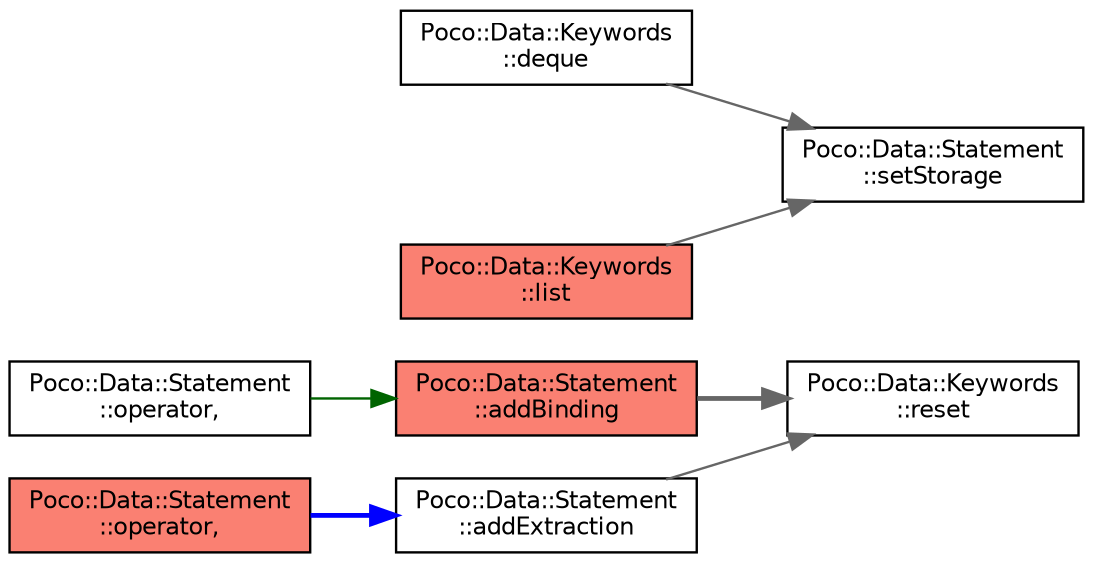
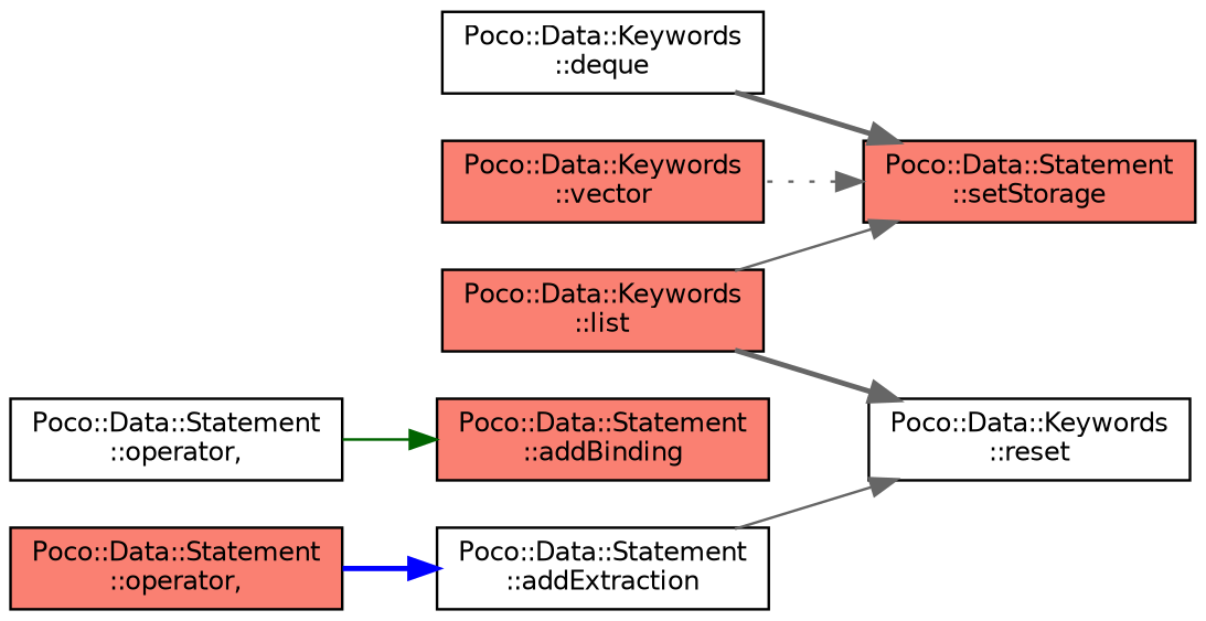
  digraph {
    rankdir=RL
    node [color=black fillcolor=white fontname=Helvetica fontsize=10 shape=record style=filled]
    edge [color=gray40 dir=back fontname=Helvetica fontsize=10 labelfontname=Helvetica labelfontsize=10 style=solid]
-   n1 [fontcolor=black height=0.2 label="Poco::Data::Statement\l::setStorage" width=0.4]
+   n1 [fillcolor=salmon fontcolor=black height=0.2 label="Poco::Data::Statement\l::setStorage" width=0.4]
    n2 [height=0.2 label="Poco::Data::Keywords\l::deque" width=0.4]
    n3 [fillcolor=salmon height=0.2 label="Poco::Data::Keywords\l::list" width=0.4]
+   n4 [fillcolor=salmon height=0.2 label="Poco::Data::Keywords\l::vector" width=0.4]
    n5 [height=0.2 label="Poco::Data::Keywords\l::reset" width=0.4]
    n6 [fillcolor=salmon height=0.2 label="Poco::Data::Statement\l::addBinding" width=0.4]
    n7 [height=0.2 label="Poco::Data::Statement\l::addExtraction" width=0.4]
    n8 [height=0.2 label="Poco::Data::Statement\l::operator," width=0.4]
    n9 [fillcolor=salmon height=0.2 label="Poco::Data::Statement\l::operator," width=0.4]
-   n1 -> n2
+   n1 -> n2 [style=bold]
    n1 -> n3
-   n5 -> n6 [style=bold]
+   n1 -> n4 [style=dotted]
+   n5 -> n3 [style=bold]
    n5 -> n7
    n6 -> n8 [color=darkgreen]
    n7 -> n9 [color=blue style=bold]
  }
